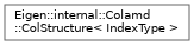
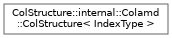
  digraph {
    rankdir=LR
-   n1 [color=grey40 fillcolor=white fontname=Helvetica fontsize=10 height=0.2 label="Eigen::internal::Colamd\l::ColStructure\< IndexType \>" shape=box style=filled width=0.4]
+   n1 [color=grey40 fillcolor=white fontname=Helvetica fontsize=10 height=0.2 label="ColStructure::internal::Colamd\l::ColStructure\< IndexType \>" shape=box style=filled width=0.4]
  }
